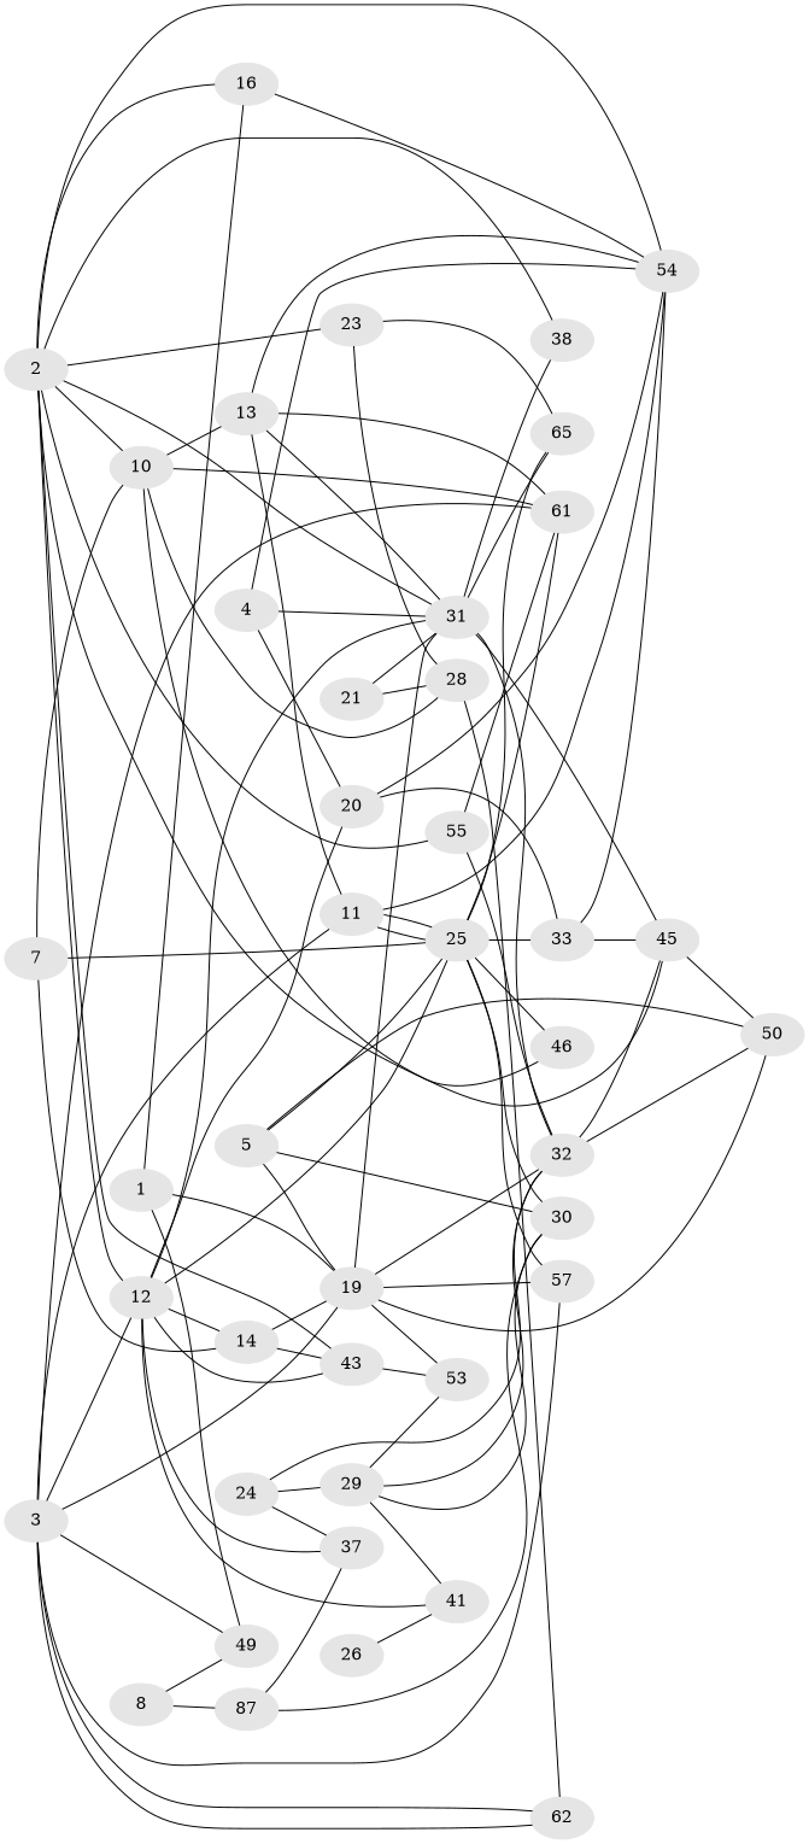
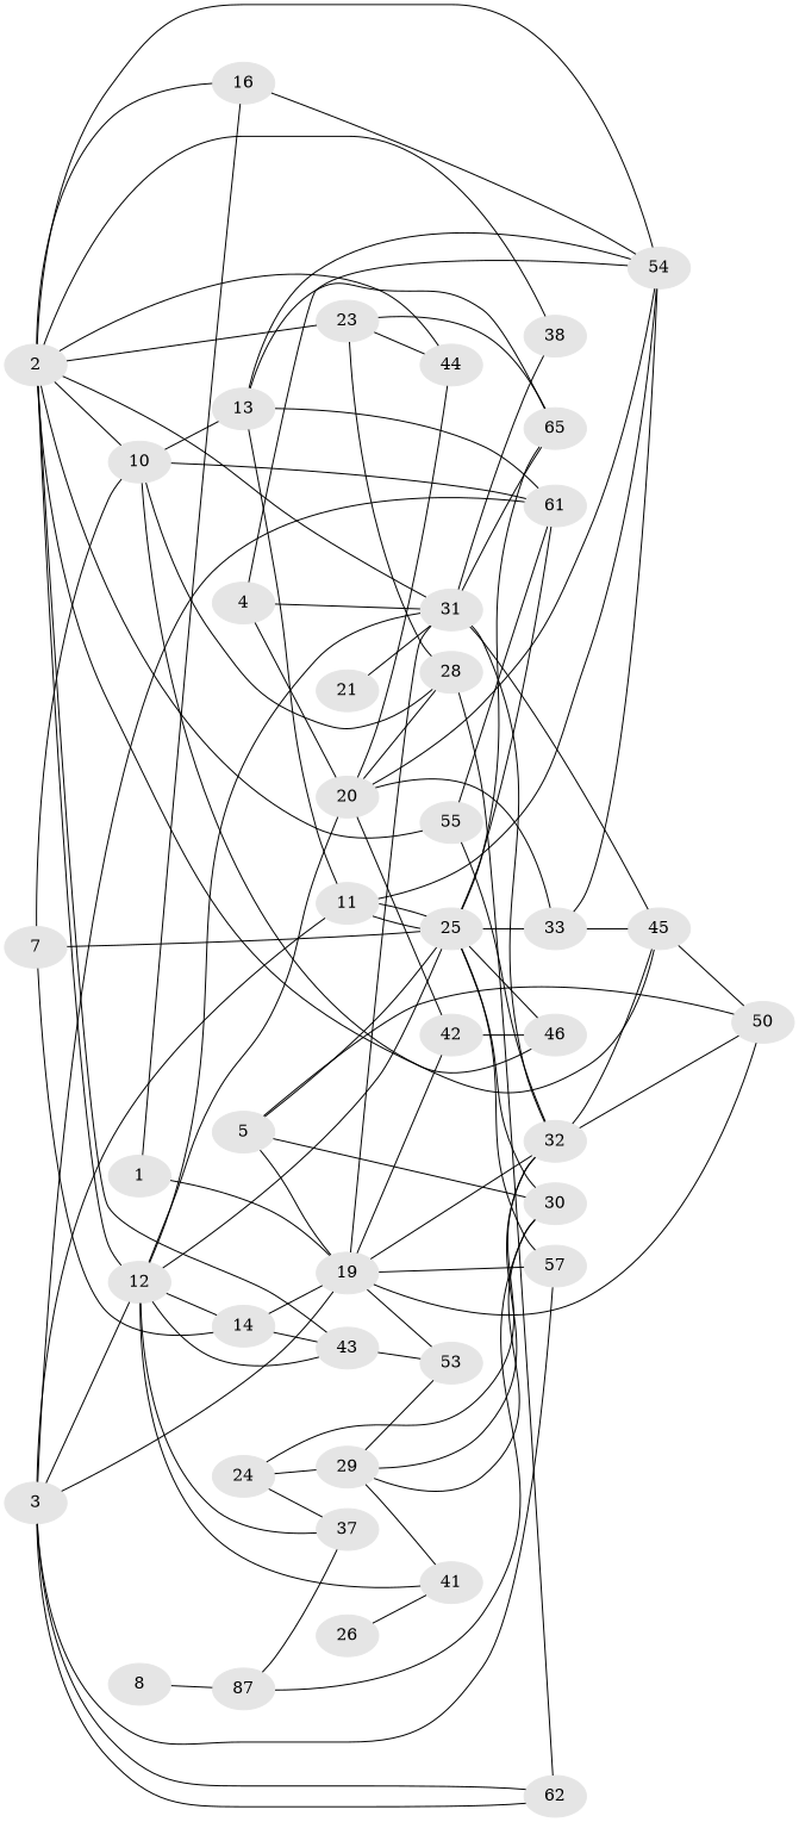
  graph {
    rankdir=LR
    node [color=gray90 style=filled]
    1
    16
    19 [super="+27+64+56"]
-   49
    54
    31 [super="+40"]
+   42
    57
    50
    32
    53
    2 [super="+9+6"]
    10 [super="+18"]
    12 [super="+34+39"]
    23 [super="+47"]
    38
    43
+   44
    46
    55
    61
    13
    28 [super="+58"]
    45
    20 [super="+35"]
    25 [super="+48+36"]
    14
    37
    41
    n30 [label=65]
    3 [super="+22+63"]
    11 [super="+51"]
    62
    4 [super="+15"]
    33 [super="+52"]
    5
    30
    7
    8
    n40 [label=87]
    29
    21
    24
    26
    1 -- 16
    1 -- 19
-   1 -- 49
    16 -- 54
    19 -- 31 [weight=2]
+   19 -- 42
    19 -- 57
    19 -- 50
    19 -- 32
    19 -- 53 [weight=2]
    31 -- 32
    31 -- 38
    31 -- 45
    31 -- n30
+   42 -- 46
    32 -- 50
    32 -- 45
    2 -- 16
    2 -- 54
    2 -- 31
    2 -- 10
    2 -- 12
    2 -- 23 [weight=2]
    2 -- 38
    2 -- 43
+   2 -- 44
    2 -- 46
    2 -- 55
    10 -- 61
    10 -- 13 [weight=2]
    10 -- 28
    10 -- 45
    12 -- 31
    12 -- 43
    12 -- 20
    12 -- 25
    12 -- 14
    12 -- 37
    12 -- 41
+   23 -- 44
    23 -- 28
    23 -- n30
    43 -- 53
    55 -- 32
    55 -- 61
    13 -- 54
-   13 -- 31
+   13 -- n30
    13 -- 61
    13 -- 11
    28 -- 62
    45 -- 50
    20 -- 54
+   20 -- 42
+   20 -- 44
    20 -- 33
    25 -- 57
    25 -- 46
    25 -- 61
    25 -- n30
    25 -- 33
    25 -- 30
    14 -- 19
    14 -- 43
    3 -- 19
-   3 -- 49
    3 -- 57
    3 -- 12
    3 -- 61
    3 -- 11
    3 -- 62
    3 -- 62
    11 -- 54
    11 -- 25 [weight=2]
    11 -- 25
    4 -- 54 [weight=2]
    4 -- 31
    4 -- 20
    33 -- 54
    33 -- 45
    5 -- 19
    5 -- 50
    5 -- 25
    5 -- 30
    7 -- 10
    7 -- 25
    7 -- 14
-   8 -- 49
    8 -- n40
    n40 -- 37
    n40 -- 30
    29 -- 32
    29 -- 53
    29 -- 41
    29 -- 30
    21 -- 31
-   21 -- 28
+   20 -- 28
    24 -- 32
    24 -- 37
    24 -- 29
    26 -- 41
  }
